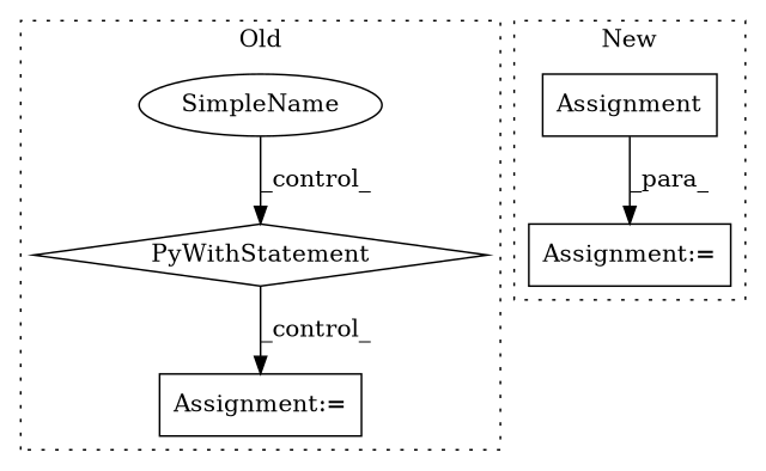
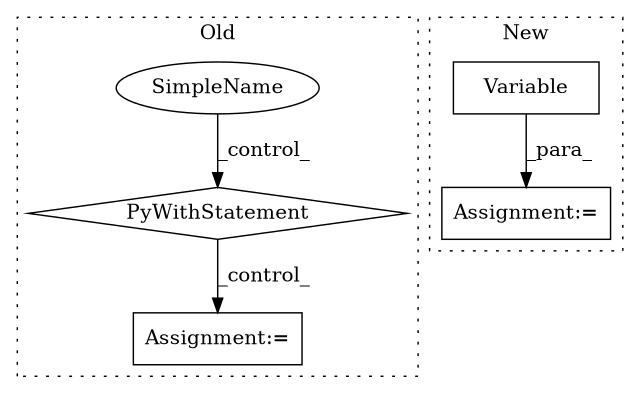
  digraph {
    node [a=7 l=1 shape=box]
    n1 [a=104 l="10,2" label=PyWithStatement s="12021,12061" shape=diamond]
    n2 [label="Assignment:=" s=12672]
    n3 [a=42 label=SimpleName shape=ellipse l=""]
-   n4 [a=32 l="9,1" label=Assignment s="12104,12173"]
+   n4 [a=32 l="9,1" label=Variable s="12104,12173"]
    n5 [label="Assignment:=" s=12265]
    subgraph cluster_1 {
      label=Old
      style=dotted
      n1
      n2
      n3
    }
    subgraph cluster_2 {
      label=New
      style=dotted
      n4
      n5
    }
    n1 -> n2 [label=_control_]
    n3 -> n1 [label=_control_]
    n4 -> n5 [label=_para_]
  }
